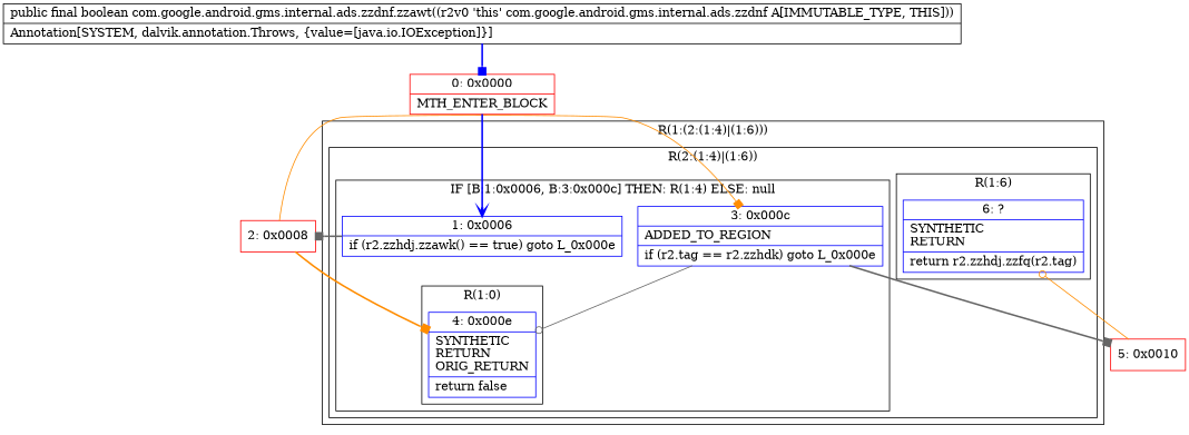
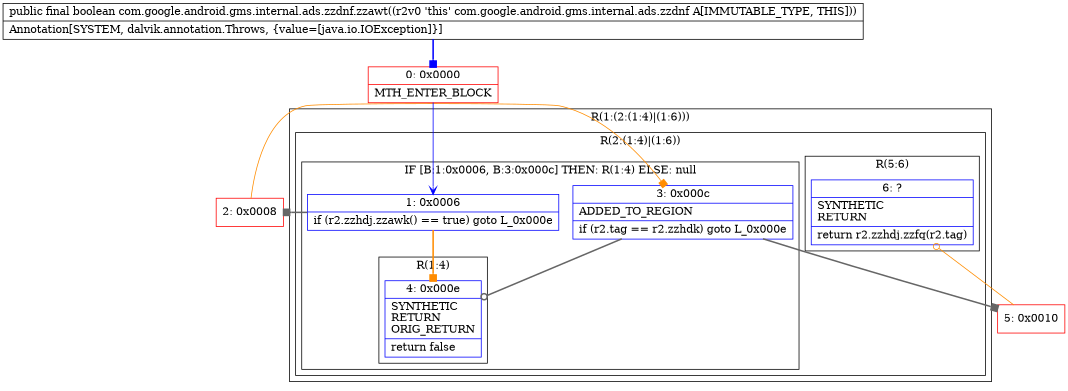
  digraph {
    node [color=blue shape=record]
    edge [arrowhead=box color=darkorange style=bold]
    n1 [label="{4\:\ 0x000e|SYNTHETIC\lRETURN\lORIG_RETURN\l|return false\l}"]
    n2 [label="{1\:\ 0x0006|if (r2.zzhdj.zzawk() == true) goto L_0x000e\l}"]
    n3 [label="{3\:\ 0x000c|ADDED_TO_REGION\l|if (r2.tag == r2.zzhdk) goto L_0x000e\l}"]
    n4 [label="{6\:\ ?|SYNTHETIC\lRETURN\l|return r2.zzhdj.zzfq(r2.tag)\l}"]
    n5 [color=red label="{2\:\ 0x0008}"]
    n6 [color=red label="{5\:\ 0x0010}"]
    n7 [color=red label="{0\:\ 0x0000|MTH_ENTER_BLOCK\l}"]
    n8 [label="{public final boolean com.google.android.gms.internal.ads.zzdnf.zzawt((r2v0 'this' com.google.android.gms.internal.ads.zzdnf A[IMMUTABLE_TYPE, THIS]))  | Annotation[SYSTEM, dalvik.annotation.Throws, \{value=[java.io.IOException]\}]\l}" color=""]
    subgraph cluster_1 {
      label="R(1:(2:(1:4)|(1:6)))"
      subgraph cluster_2 {
        label="R(2:(1:4)|(1:6))"
        subgraph cluster_3 {
          label="IF [B:1:0x0006, B:3:0x000c] THEN: R(1:4) ELSE: null"
          n2
          n3
          subgraph cluster_4 {
-           label="R(1:0)"
+           label="R(1:4)"
            n1
          }
        }
        subgraph cluster_5 {
-         label="R(1:6)"
+         label="R(5:6)"
          n4
        }
      }
    }
-   n5 -> n1
+   n2 -> n1
    n2 -> n5 [color=gray40]
-   n3 -> n1 [arrowhead=odot color=gray40 style=solid]
+   n3 -> n1 [arrowhead=odot color=gray40]
    n3 -> n6 [color=gray40]
    n5 -> n3 [style=solid]
    n6 -> n4 [arrowhead=odot style=solid]
-   n7 -> n2 [arrowhead=vee color=blue]
+   n7 -> n2 [arrowhead=vee color=blue style=solid]
    n8 -> n7 [color=blue]
  }
